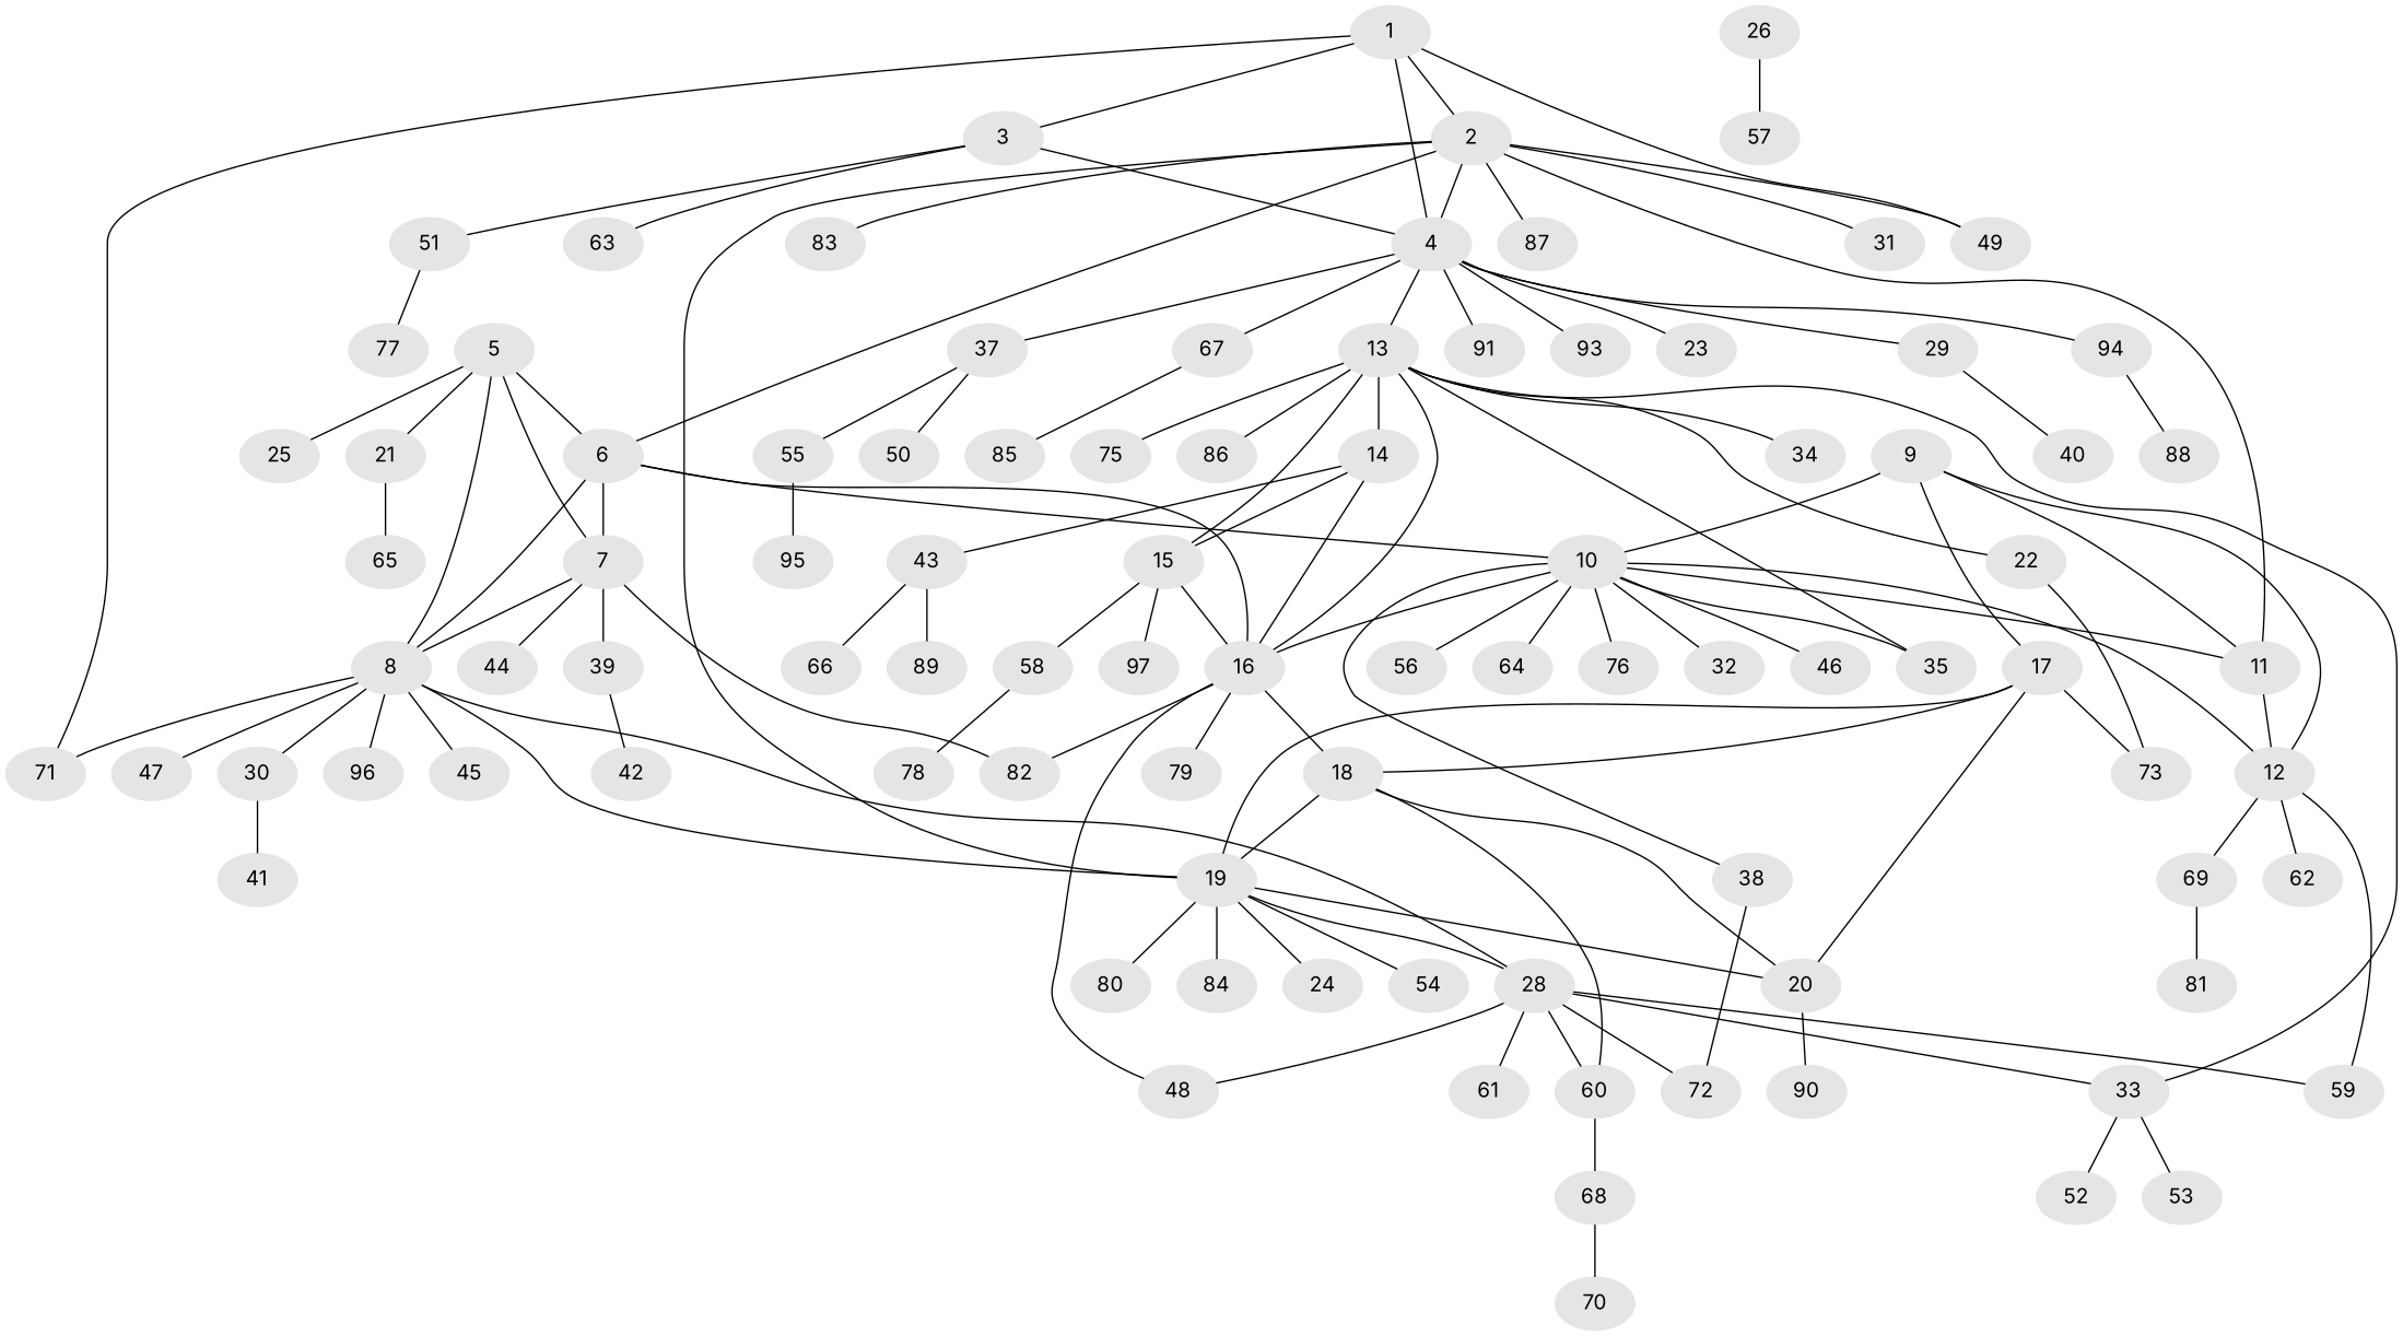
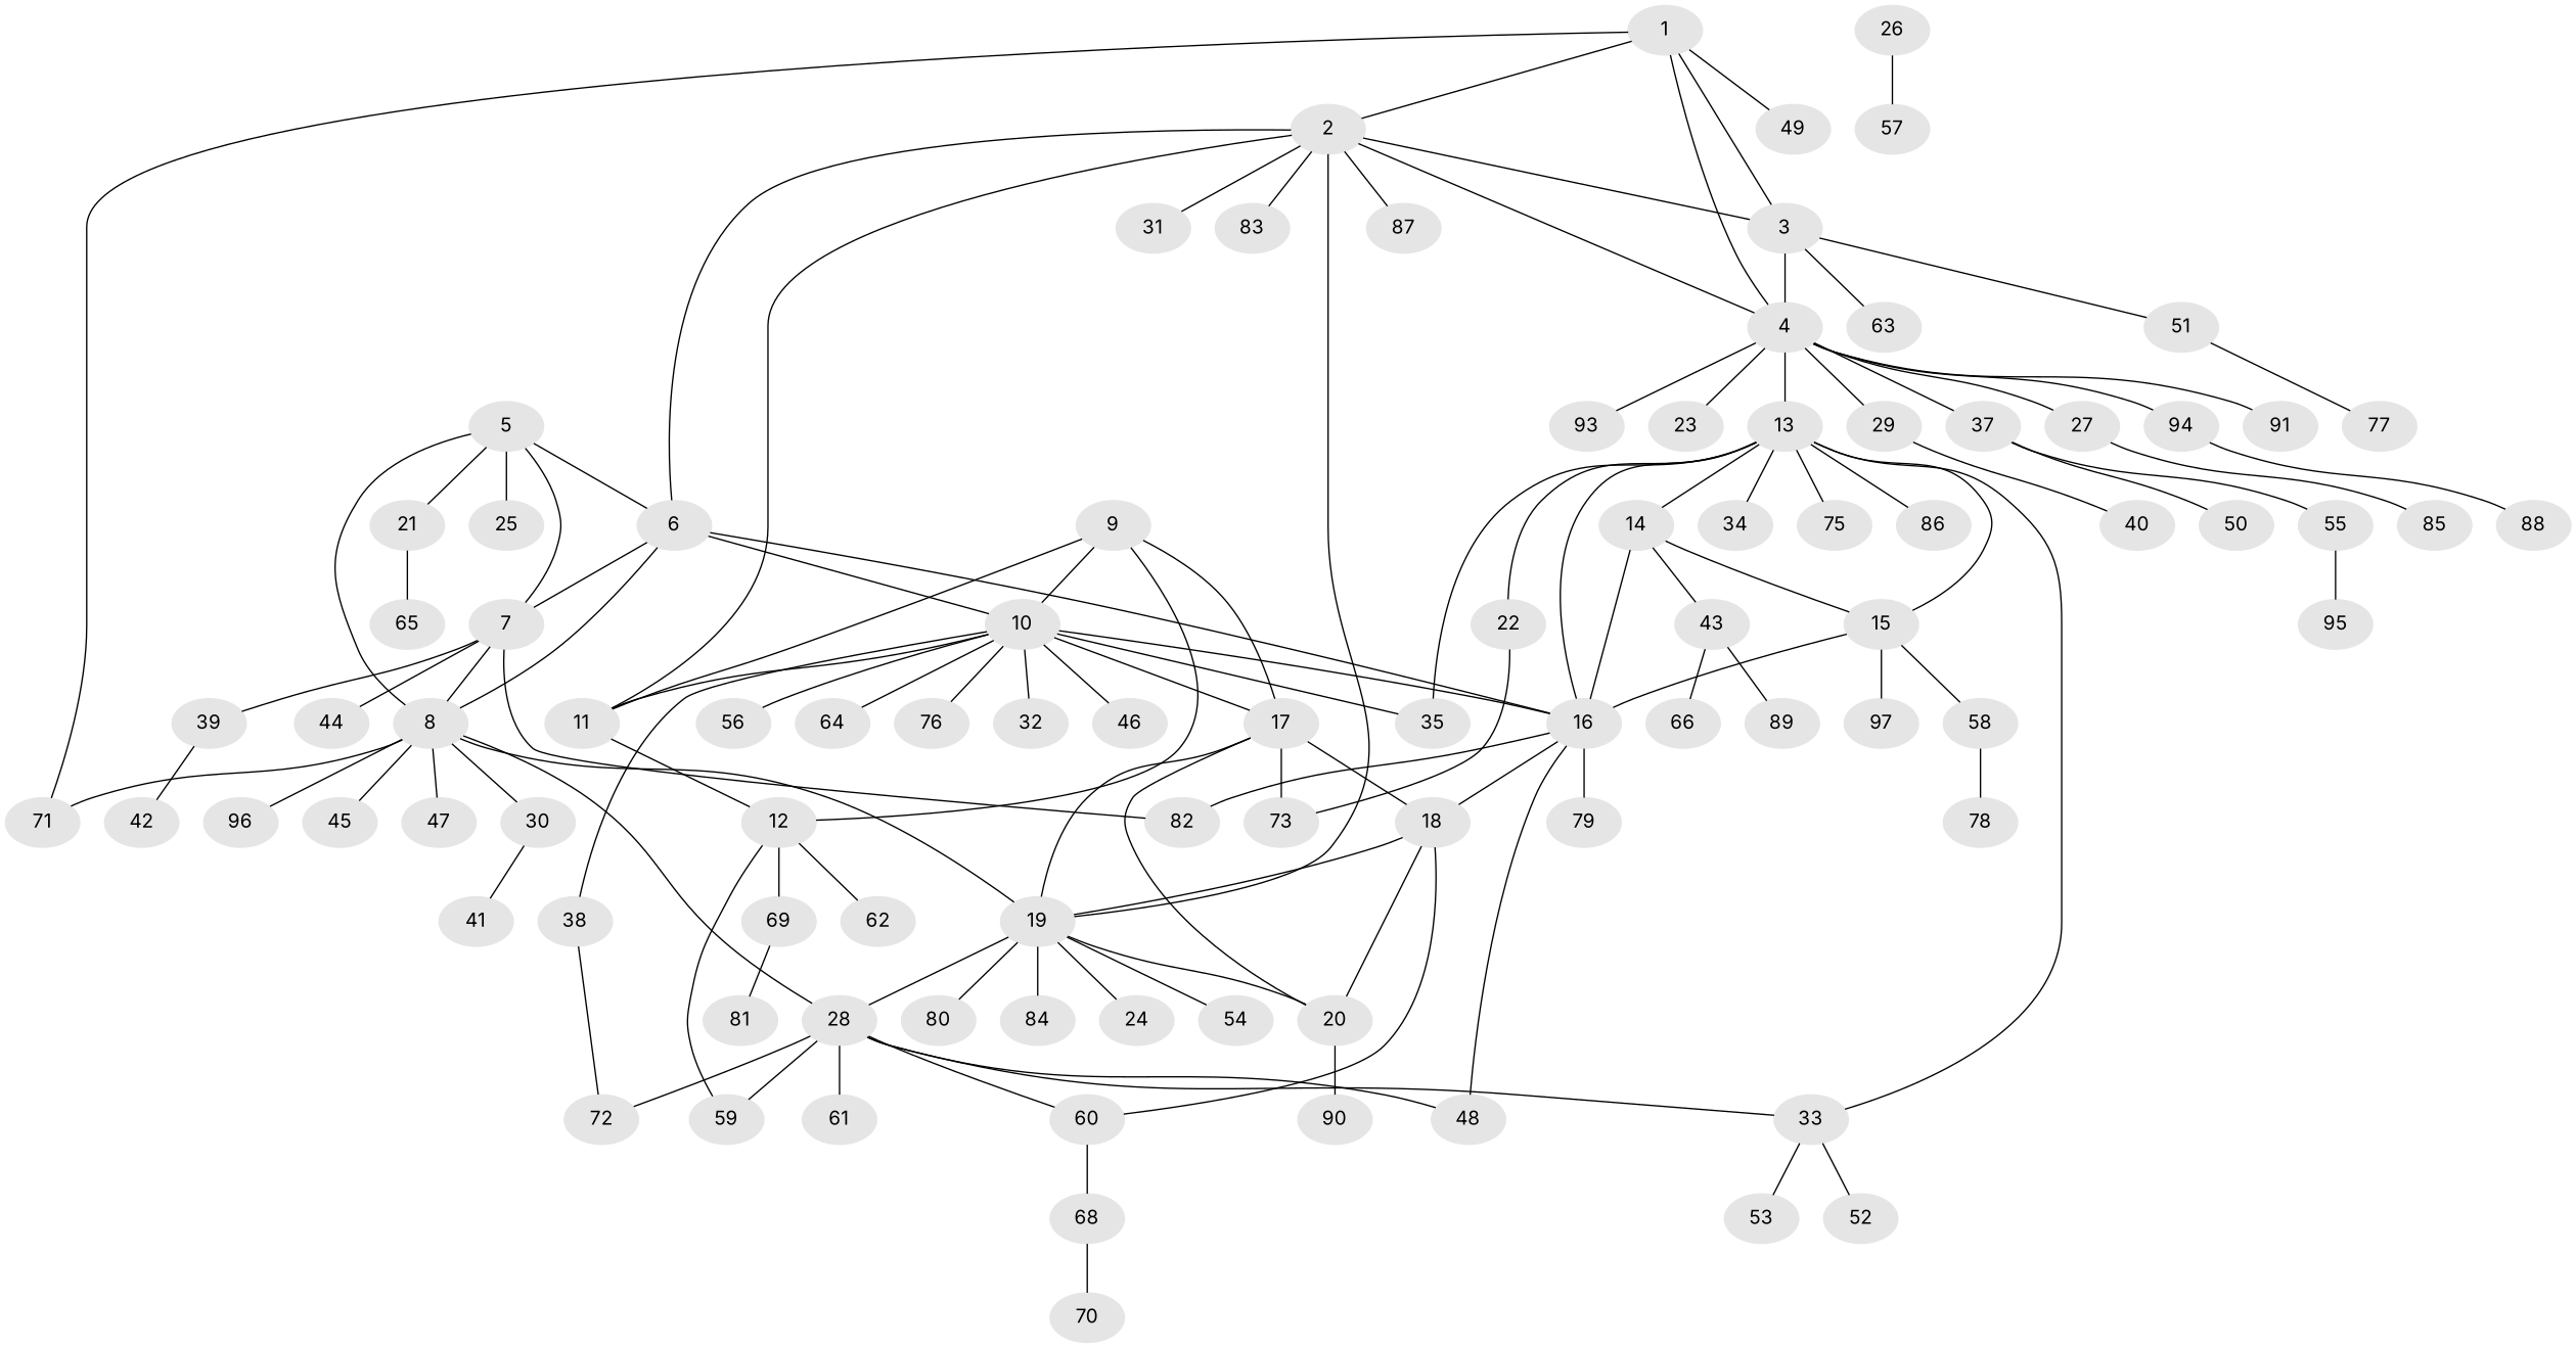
  graph {
    fontname=Inter
    node [color=gray90 fontname=Inter style=filled]
    edge [fontname=Inter]
    1
    2
    3
    4
    49
    71
    6
    11
    19
    31
    83
    87
    51
    63
    13
    23
    29
    37
-   67
+   67 [label=27]
    n20 [label=94]
    91
    93
    7
    8
    10
    16
    12
    28
    20
    24
    54
    80
    84
    77
    35
    14
    15
    22
    33
    34
    75
    86
    40
    50
    55
    85
    88
    5
    21
    25
    39
    44
    82
    30
    n55 [label=96]
    45
    47
    65
    32
    38
    46
    56
    64
    76
    18
    48
    79
    42
    59
    60
    61
    72
    41
    9
    17
    62
    69
    73
    26
    57
    81
    43
    n83 [label=97]
    58
    52
    53
    66
    89
    78
    90
    68
    n92 [label=95]
    70
    1 -- 2
    1 -- 3
    1 -- 4
    1 -- 49
    1 -- 71
-   2 -- 49
+   2 -- 3
    2 -- 4
    2 -- 6
    2 -- 11
    2 -- 19
    2 -- 31
    2 -- 83
    2 -- 87
    3 -- 4
    3 -- 51
    3 -- 63
    4 -- 13
    4 -- 23
    4 -- 29
    4 -- 37
    4 -- 67
    4 -- n20
    4 -- 91
    4 -- 93
    6 -- 7
    6 -- 8
    6 -- 10
    6 -- 16
    11 -- 12
    19 -- 28
    19 -- 20
    19 -- 24
    19 -- 54
    19 -- 80
    19 -- 84
    51 -- 77
    13 -- 16
    13 -- 35
    13 -- 14
    13 -- 15
    13 -- 22
    13 -- 33
    13 -- 34
    13 -- 75
    13 -- 86
    29 -- 40
    37 -- 50
    37 -- 55
    67 -- 85
    n20 -- 88
    7 -- 8
    7 -- 39
    7 -- 44
    7 -- 82
    8 -- 71
    8 -- 19
    8 -- 28
    8 -- 30
    8 -- n55
    8 -- 45
    8 -- 47
    10 -- 11
    10 -- 16
-   10 -- 12
+   10 -- 17
    10 -- 35
    10 -- 32
    10 -- 38
    10 -- 46
    10 -- 56
    10 -- 64
    10 -- 76
    16 -- 82
    16 -- 18
    16 -- 48
    16 -- 79
    12 -- 59
    12 -- 62
    12 -- 69
    28 -- 33
    28 -- 48
    28 -- 59
    28 -- 60
    28 -- 61
    28 -- 72
    20 -- 90
    14 -- 16
    14 -- 15
    14 -- 43
    15 -- 16
    15 -- n83
    15 -- 58
    22 -- 73
    33 -- 52
    33 -- 53
    55 -- n92
    5 -- 6
    5 -- 7
    5 -- 8
    5 -- 21
    5 -- 25
    21 -- 65
    39 -- 42
    30 -- 41
    38 -- 72
    18 -- 19
    18 -- 20
    18 -- 60
    60 -- 68
    9 -- 11
    9 -- 10
    9 -- 12
    9 -- 17
    17 -- 19
    17 -- 20
    17 -- 18
    17 -- 73
    69 -- 81
    26 -- 57
    43 -- 66
    43 -- 89
    58 -- 78
    68 -- 70
  }
